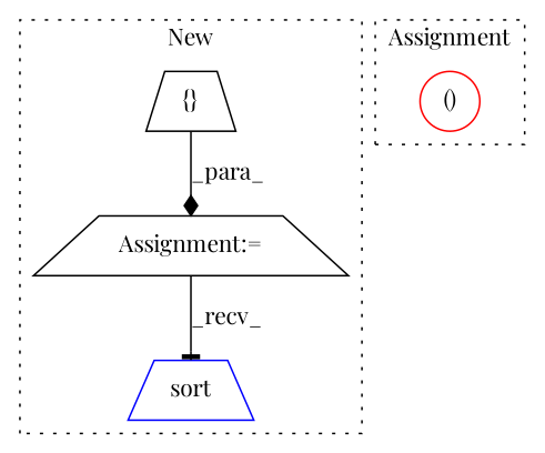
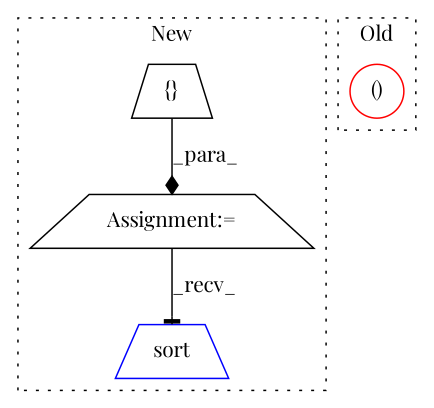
  digraph {
    fontname="Playfair Display"
    node [shape=trapezium color=black fontname="Playfair Display"]
    edge [fontname="Playfair Display"]
    n1 [a=32 l=6 label=sort s=11127 color=blue]
    n2 [a=7 l=1 label="Assignment:=" s=11025]
    n3 [a=4 l="1,1" label="{}" s="11055,11067"]
    n4 [a=106 l=31 label="()" s=11355 shape=circle color=red]
    subgraph cluster_1 {
      label=New
      style=dotted
      n1
      n2
      n3
    }
    subgraph cluster_2 {
-     label=Assignment
+     label=Old
      style=dotted
      n4
    }
    n2 -> n1 [label=_recv_ arrowhead=tee]
    n3 -> n2 [label=_para_ arrowhead=diamond]
  }
